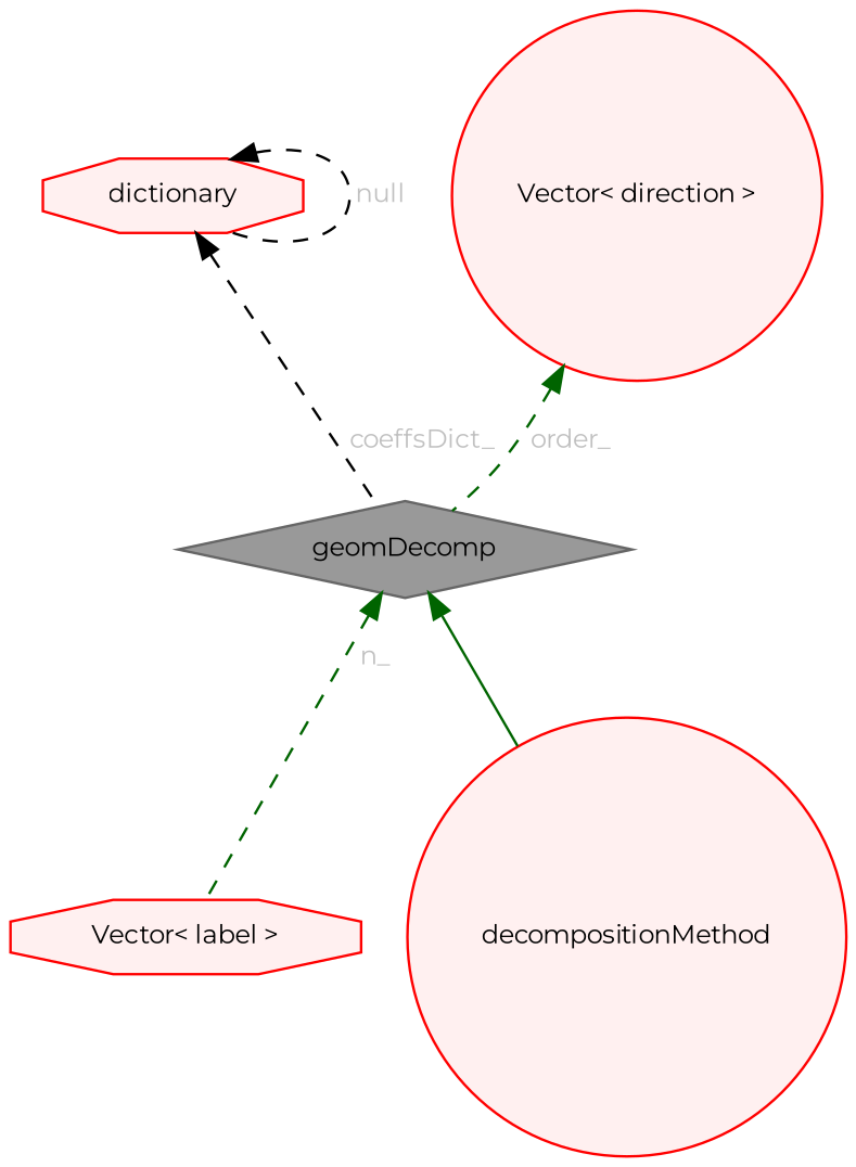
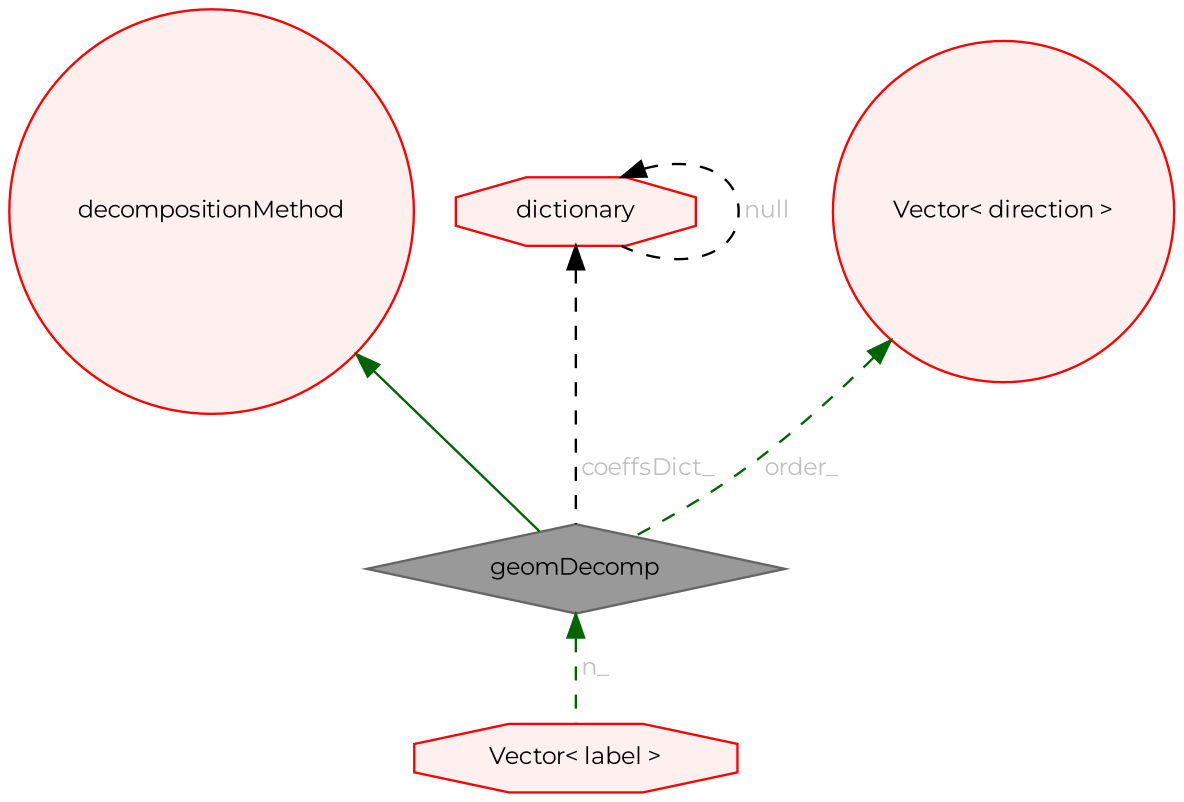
  digraph {
    fontname=Montserrat
    node [color=red fillcolor="#FFF0F0" fontname=Montserrat fontsize=10 shape=octagon style=filled]
    edge [color=darkgreen dir=back fontcolor=grey fontname=Montserrat fontsize=10 labelfontname=Helvetica labelfontsize=10 style=dashed]
    n1 [color=gray40 fillcolor=grey60 fontcolor=black height=0.2 label=geomDecomp shape=diamond width=0.4]
    n2 [height=0.2 label="Vector\< label \>" width=0.4]
    n3 [height=0.2 label=decompositionMethod shape=circle width=0.4]
    n4 [height=0.2 label=dictionary width=0.4]
    n5 [height=0.2 label="Vector\< direction \>" shape=circle width=0.4]
    n1 -> n2 [label=" n_"]
-   n1 -> n3 [style=solid fontcolor=""]
+   n3 -> n1 [style=solid fontcolor=""]
    n4 -> n1 [color=black label=" coeffsDict_"]
    n4 -> n4 [color=black label=" null"]
    n5 -> n1 [label=" order_"]
  }
